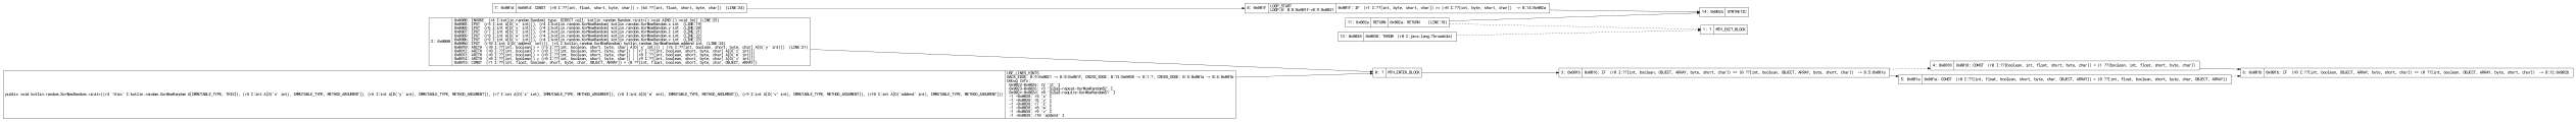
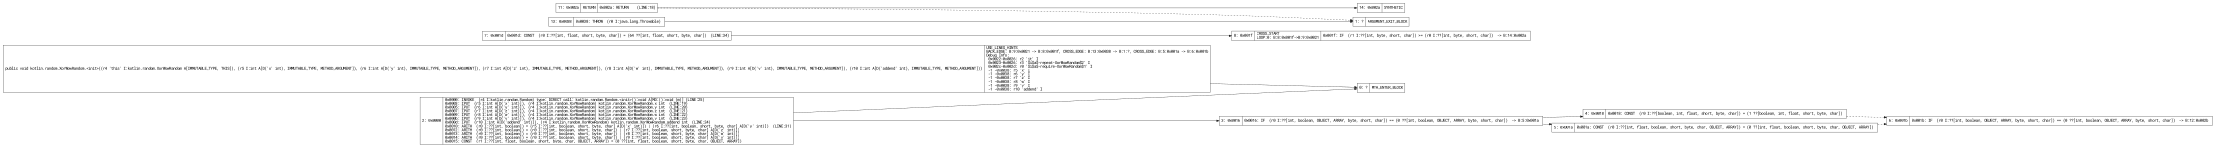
  digraph {
    fontname="Roboto Mono"
    rankdir=LR
    node [fontname="Roboto Mono" shape=record]
    edge [fontname="Roboto Mono"]
    n1 [label="{0\:\ ?|MTH_ENTER_BLOCK\l}"]
    n2 [label="{2\:\ 0x0000|0x0000: INVOKE  (r4 I:kotlin.random.Random) type: DIRECT call: kotlin.random.Random.\<init\>():void A[MD:():void (m)] (LINE:25)\l0x0003: IPUT  (r5 I:int A[D('x' int)]), (r4 I:kotlin.random.XorWowRandom) kotlin.random.XorWowRandom.x int  (LINE:19)\l0x0005: IPUT  (r6 I:int A[D('y' int)]), (r4 I:kotlin.random.XorWowRandom) kotlin.random.XorWowRandom.y int  (LINE:20)\l0x0007: IPUT  (r7 I:int A[D('z' int)]), (r4 I:kotlin.random.XorWowRandom) kotlin.random.XorWowRandom.z int  (LINE:21)\l0x0009: IPUT  (r8 I:int A[D('w' int)]), (r4 I:kotlin.random.XorWowRandom) kotlin.random.XorWowRandom.w int  (LINE:22)\l0x000b: IPUT  (r9 I:int A[D('v' int)]), (r4 I:kotlin.random.XorWowRandom) kotlin.random.XorWowRandom.v int  (LINE:23)\l0x000d: IPUT  (r10 I:int A[D('addend' int)]), (r4 I:kotlin.random.XorWowRandom) kotlin.random.XorWowRandom.addend int  (LINE:24)\l0x0010: ARITH  (r0 I:??[int, boolean]) = (r5 I:??[int, boolean, short, byte, char] A[D('x' int)]) \| (r6 I:??[int, boolean, short, byte, char] A[D('y' int)])  (LINE:31)\l0x0012: ARITH  (r0 I:??[int, boolean]) = (r0 I:??[int, boolean, short, byte, char]) \| (r7 I:??[int, boolean, short, byte, char] A[D('z' int)]) \l0x0013: ARITH  (r0 I:??[int, boolean]) = (r0 I:??[int, boolean, short, byte, char]) \| (r8 I:??[int, boolean, short, byte, char] A[D('w' int)]) \l0x0014: ARITH  (r0 I:??[int, boolean]) = (r0 I:??[int, boolean, short, byte, char]) \| (r9 I:??[int, boolean, short, byte, char] A[D('v' int)]) \l0x0015: CONST  (r1 I:??[int, float, boolean, short, byte, char, OBJECT, ARRAY]) = (0 ??[int, float, boolean, short, byte, char, OBJECT, ARRAY]) \l}"]
    n3 [label="{3\:\ 0x0016|0x0016: IF  (r0 I:??[int, boolean, OBJECT, ARRAY, byte, short, char]) == (0 ??[int, boolean, OBJECT, ARRAY, byte, short, char])  \-\> B:5:0x001a \l}"]
    n4 [label="{4\:\ 0x0018|0x0018: CONST  (r0 I:??[boolean, int, float, short, byte, char]) = (1 ??[boolean, int, float, short, byte, char]) \l}"]
    n5 [label="{5\:\ 0x001a|0x001a: CONST  (r0 I:??[int, float, boolean, short, byte, char, OBJECT, ARRAY]) = (0 ??[int, float, boolean, short, byte, char, OBJECT, ARRAY]) \l}"]
    n6 [label="{6\:\ 0x001b|0x001b: IF  (r0 I:??[int, boolean, OBJECT, ARRAY, byte, short, char]) == (0 ??[int, boolean, OBJECT, ARRAY, byte, short, char])  \-\> B:12:0x002b \l}"]
    n7 [label="{7\:\ 0x001d|0x001d: CONST  (r0 I:??[int, float, short, byte, char]) = (64 ??[int, float, short, byte, char])  (LINE:34)\l}"]
-   n8 [label="{8\:\ 0x001f|LOOP_START\lLOOP:0: B:8:0x001f\-\>B:9:0x0021\l|0x001f: IF  (r1 I:??[int, byte, short, char]) \>= (r0 I:??[int, byte, short, char])  \-\> B:14:0x002a \l}"]
+   n8 [label="{8\:\ 0x001f|CROSS_START\lLOOP:0: B:8:0x001f\-\>B:9:0x0021\l|0x001f: IF  (r1 I:??[int, byte, short, char]) \>= (r0 I:??[int, byte, short, char])  \-\> B:14:0x002a \l}"]
    n9 [label="{14\:\ 0x002a|SYNTHETIC\l}"]
    n10 [label="{11\:\ 0x002a|RETURN\l|0x002a: RETURN    (LINE:18)\l}"]
-   n11 [label="{1\:\ ?|MTH_EXIT_BLOCK\l}"]
+   n11 [label="{1\:\ ?|ARGUMENT_EXIT_BLOCK\l}"]
    n12 [label="{13\:\ 0x0038|0x0038: THROW  (r0 I:java.lang.Throwable) \l}"]
    n13 [label="{public void kotlin.random.XorWowRandom.\<init\>((r4 'this' I:kotlin.random.XorWowRandom A[IMMUTABLE_TYPE, THIS]), (r5 I:int A[D('x' int), IMMUTABLE_TYPE, METHOD_ARGUMENT]), (r6 I:int A[D('y' int), IMMUTABLE_TYPE, METHOD_ARGUMENT]), (r7 I:int A[D('z' int), IMMUTABLE_TYPE, METHOD_ARGUMENT]), (r8 I:int A[D('w' int), IMMUTABLE_TYPE, METHOD_ARGUMENT]), (r9 I:int A[D('v' int), IMMUTABLE_TYPE, METHOD_ARGUMENT]), (r10 I:int A[D('addend' int), IMMUTABLE_TYPE, METHOD_ARGUMENT]))  | USE_LINES_HINTS\lBACK_EDGE: B:9:0x0021 \-\> B:8:0x001f, CROSS_EDGE: B:13:0x0038 \-\> B:1:?, CROSS_EDGE: B:5:0x001a \-\> B:6:0x001b\lDebug Info:\l  0x0022\-0x0026: r2 'it' I\l  0x0023\-0x0026: r3 '$i$a$\-repeat\-XorWowRandom$2' I\l  0x002c\-0x002d: r0 '$i$a$\-require\-XorWowRandom$1' I\l  \-1 \-0x0038: r5 'x' I\l  \-1 \-0x0038: r6 'y' I\l  \-1 \-0x0038: r7 'z' I\l  \-1 \-0x0038: r8 'w' I\l  \-1 \-0x0038: r9 'v' I\l  \-1 \-0x0038: r10 'addend' I\l}"]
    n2 -> n1
-   n1 -> n3
-   n3 -> n4 [style=dashed]
+   n2 -> n3
+   n3 -> n4 [style=solid]
    n3 -> n5
-   n4 -> n6
+   n4 -> n6 [style=dashed]
    n5 -> n6 [style=dashed]
    n7 -> n8
-   n8 -> n9
    n10 -> n9
    n10 -> n11 [style=dashed]
-   n12 -> n11 [style=dashed]
+   n12 -> n11
    n13 -> n1
  }
